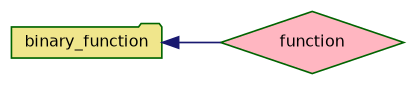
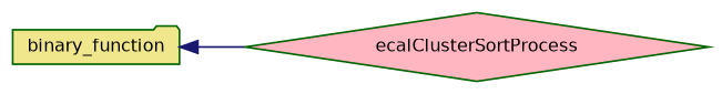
  digraph {
    rankdir=LR
    node [color=darkgreen fontname=Helvetica fontsize=10 style=filled]
    n1 [fillcolor=khaki height=0.2 label=binary_function shape=folder width=0.4]
-   n2 [fillcolor=lightpink height=0.2 label=function shape=diamond width=0.4]
+   n2 [fillcolor=lightpink height=0.2 label=ecalClusterSortProcess shape=diamond width=0.4]
    n1 -> n2 [color=midnightblue dir=back fontname=Helvetica fontsize=10 labelfontname=Helvetica labelfontsize=10 style=solid]
  }
